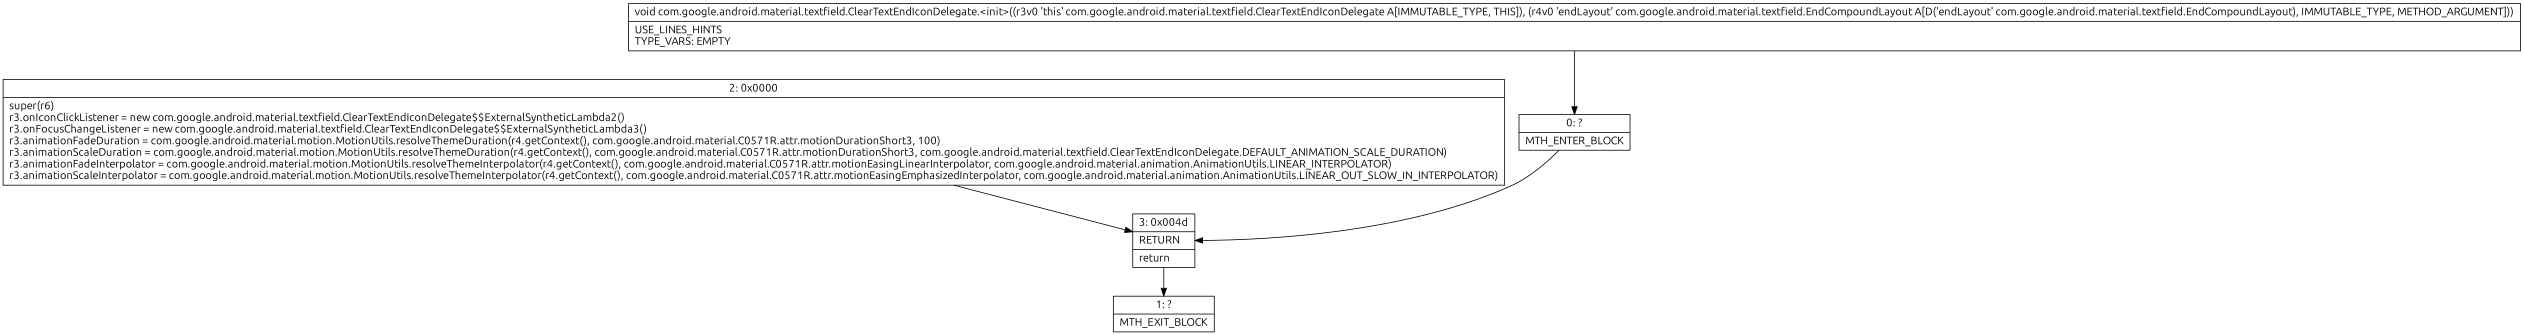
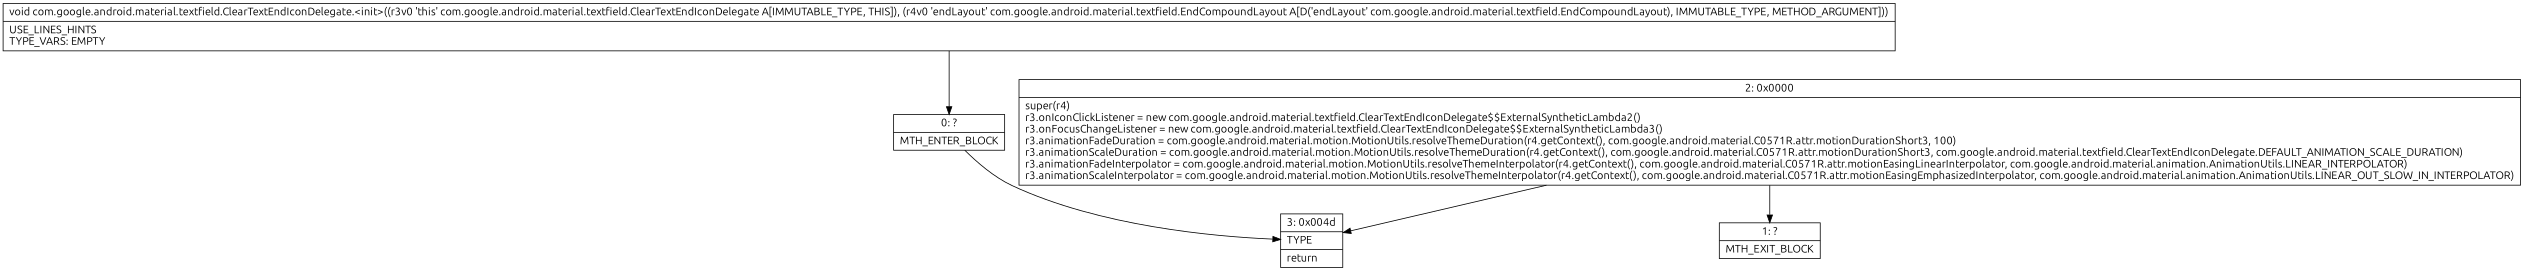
  digraph {
    fontname=Ubuntu
    node [fontname=Ubuntu shape=record]
    edge [fontname=Ubuntu]
    n1 [label="{0\:\ ?|MTH_ENTER_BLOCK\l}"]
-   n2 [label="{3\:\ 0x004d|RETURN\l|return\l}"]
-   n3 [label="{2\:\ 0x0000|super(r6)\lr3.onIconClickListener = new com.google.android.material.textfield.ClearTextEndIconDelegate$$ExternalSyntheticLambda2()\lr3.onFocusChangeListener = new com.google.android.material.textfield.ClearTextEndIconDelegate$$ExternalSyntheticLambda3()\lr3.animationFadeDuration = com.google.android.material.motion.MotionUtils.resolveThemeDuration(r4.getContext(), com.google.android.material.C0571R.attr.motionDurationShort3, 100)\lr3.animationScaleDuration = com.google.android.material.motion.MotionUtils.resolveThemeDuration(r4.getContext(), com.google.android.material.C0571R.attr.motionDurationShort3, com.google.android.material.textfield.ClearTextEndIconDelegate.DEFAULT_ANIMATION_SCALE_DURATION)\lr3.animationFadeInterpolator = com.google.android.material.motion.MotionUtils.resolveThemeInterpolator(r4.getContext(), com.google.android.material.C0571R.attr.motionEasingLinearInterpolator, com.google.android.material.animation.AnimationUtils.LINEAR_INTERPOLATOR)\lr3.animationScaleInterpolator = com.google.android.material.motion.MotionUtils.resolveThemeInterpolator(r4.getContext(), com.google.android.material.C0571R.attr.motionEasingEmphasizedInterpolator, com.google.android.material.animation.AnimationUtils.LINEAR_OUT_SLOW_IN_INTERPOLATOR)\l}"]
+   n2 [label="{3\:\ 0x004d|TYPE\l|return\l}"]
+   n3 [label="{2\:\ 0x0000|super(r4)\lr3.onIconClickListener = new com.google.android.material.textfield.ClearTextEndIconDelegate$$ExternalSyntheticLambda2()\lr3.onFocusChangeListener = new com.google.android.material.textfield.ClearTextEndIconDelegate$$ExternalSyntheticLambda3()\lr3.animationFadeDuration = com.google.android.material.motion.MotionUtils.resolveThemeDuration(r4.getContext(), com.google.android.material.C0571R.attr.motionDurationShort3, 100)\lr3.animationScaleDuration = com.google.android.material.motion.MotionUtils.resolveThemeDuration(r4.getContext(), com.google.android.material.C0571R.attr.motionDurationShort3, com.google.android.material.textfield.ClearTextEndIconDelegate.DEFAULT_ANIMATION_SCALE_DURATION)\lr3.animationFadeInterpolator = com.google.android.material.motion.MotionUtils.resolveThemeInterpolator(r4.getContext(), com.google.android.material.C0571R.attr.motionEasingLinearInterpolator, com.google.android.material.animation.AnimationUtils.LINEAR_INTERPOLATOR)\lr3.animationScaleInterpolator = com.google.android.material.motion.MotionUtils.resolveThemeInterpolator(r4.getContext(), com.google.android.material.C0571R.attr.motionEasingEmphasizedInterpolator, com.google.android.material.animation.AnimationUtils.LINEAR_OUT_SLOW_IN_INTERPOLATOR)\l}"]
    n4 [label="{1\:\ ?|MTH_EXIT_BLOCK\l}"]
    n5 [label="{void com.google.android.material.textfield.ClearTextEndIconDelegate.\<init\>((r3v0 'this' com.google.android.material.textfield.ClearTextEndIconDelegate A[IMMUTABLE_TYPE, THIS]), (r4v0 'endLayout' com.google.android.material.textfield.EndCompoundLayout A[D('endLayout' com.google.android.material.textfield.EndCompoundLayout), IMMUTABLE_TYPE, METHOD_ARGUMENT]))  | USE_LINES_HINTS\lTYPE_VARS: EMPTY\l}"]
    n1 -> n2
-   n2 -> n4
+   n3 -> n4
    n3 -> n2
    n5 -> n1
  }
